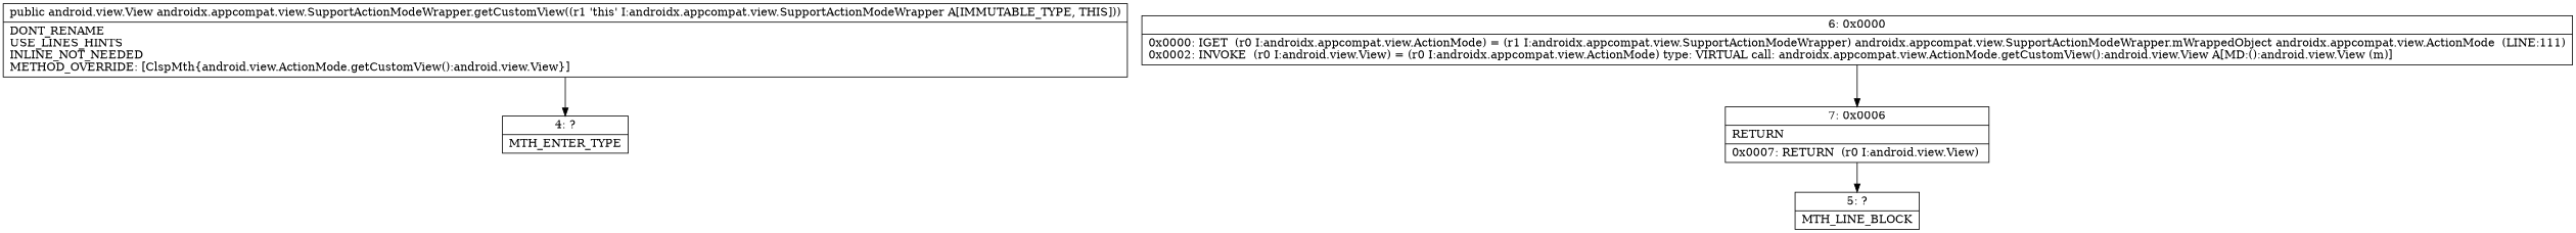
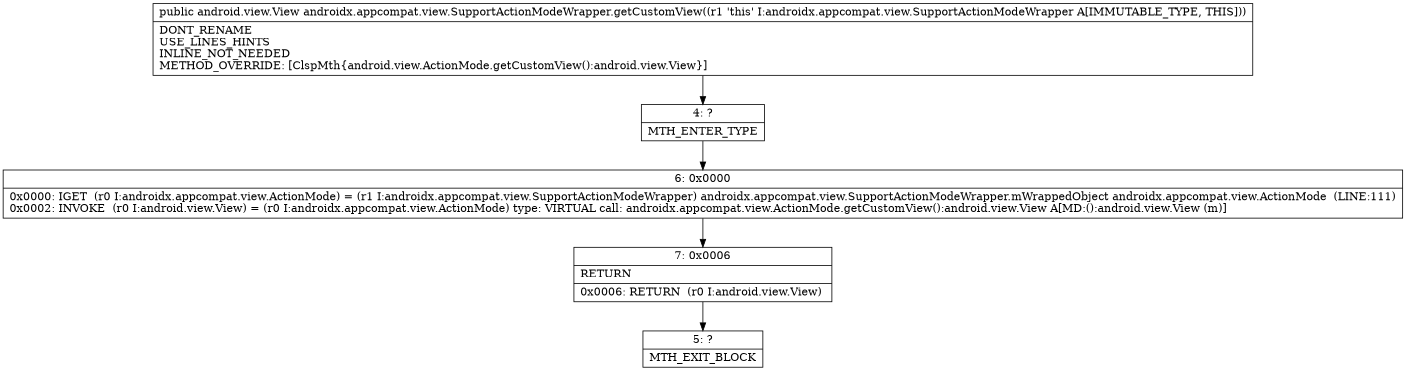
  digraph {
    node [shape=record]
    n1 [label="{4\:\ ?|MTH_ENTER_TYPE\l}"]
    n2 [label="{6\:\ 0x0000|0x0000: IGET  (r0 I:androidx.appcompat.view.ActionMode) = (r1 I:androidx.appcompat.view.SupportActionModeWrapper) androidx.appcompat.view.SupportActionModeWrapper.mWrappedObject androidx.appcompat.view.ActionMode  (LINE:111)\l0x0002: INVOKE  (r0 I:android.view.View) = (r0 I:androidx.appcompat.view.ActionMode) type: VIRTUAL call: androidx.appcompat.view.ActionMode.getCustomView():android.view.View A[MD:():android.view.View (m)]\l}"]
-   n3 [label="{7\:\ 0x0006|RETURN\l|0x0007: RETURN  (r0 I:android.view.View) \l}"]
-   n4 [label="{5\:\ ?|MTH_LINE_BLOCK\l}"]
+   n3 [label="{7\:\ 0x0006|RETURN\l|0x0006: RETURN  (r0 I:android.view.View) \l}"]
+   n4 [label="{5\:\ ?|MTH_EXIT_BLOCK\l}"]
    n5 [label="{public android.view.View androidx.appcompat.view.SupportActionModeWrapper.getCustomView((r1 'this' I:androidx.appcompat.view.SupportActionModeWrapper A[IMMUTABLE_TYPE, THIS]))  | DONT_RENAME\lUSE_LINES_HINTS\lINLINE_NOT_NEEDED\lMETHOD_OVERRIDE: [ClspMth\{android.view.ActionMode.getCustomView():android.view.View\}]\l}"]
+   n1 -> n2
    n2 -> n3
    n3 -> n4
    n5 -> n1
  }
